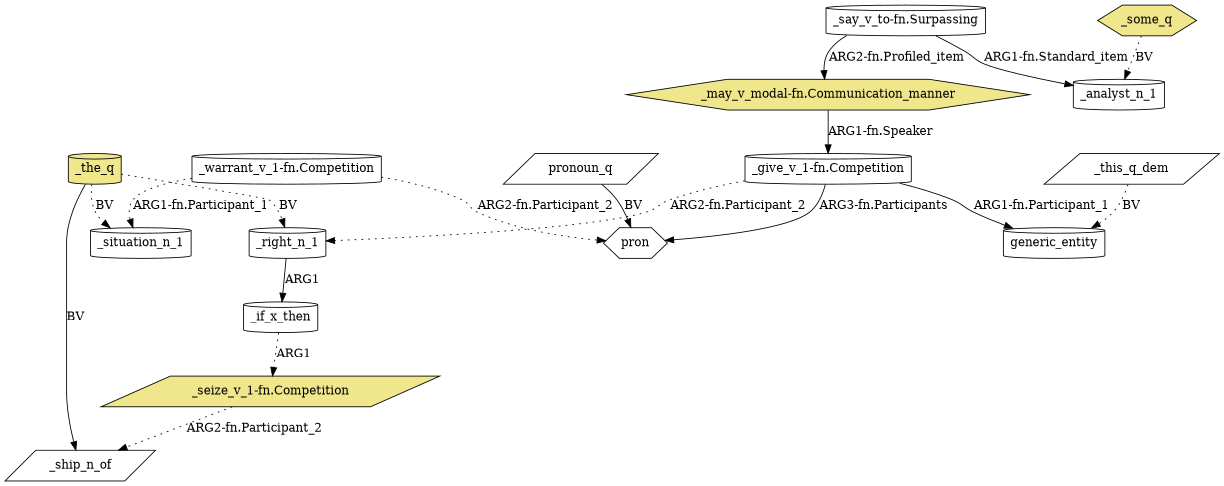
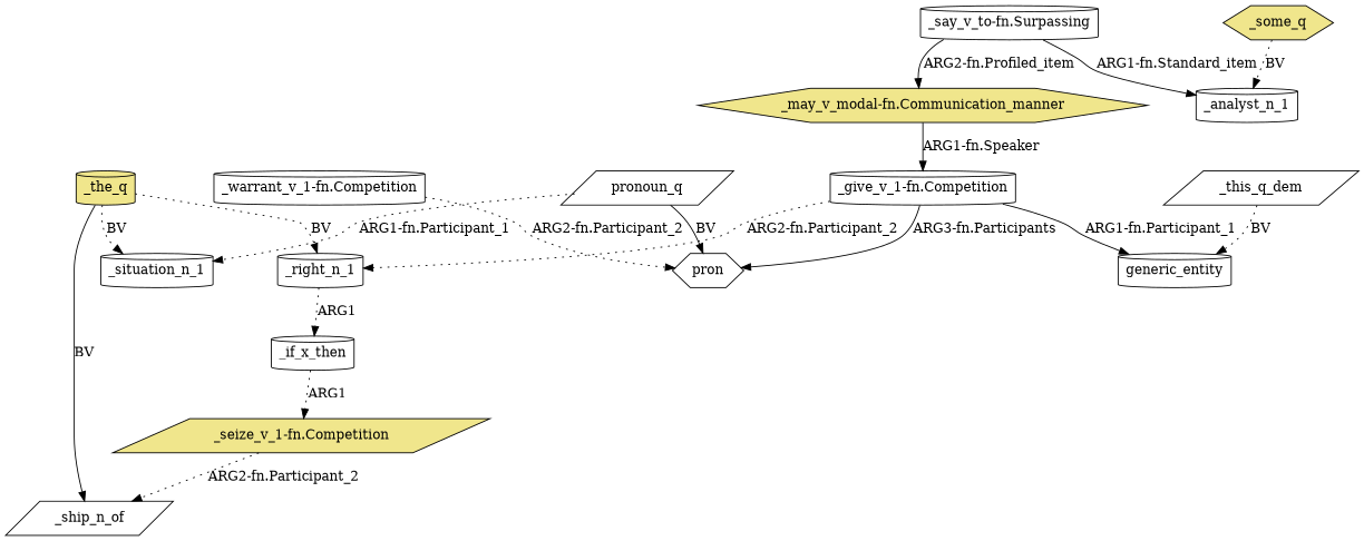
  digraph {
    node [fillcolor=white shape=cylinder style=filled]
    edge [style=dotted]
    "_give_v_1-fn.Competition"
    _right_n_1
    pron [shape=hexagon]
    generic_entity
    _if_x_then
    "_seize_v_1-fn.Competition" [fillcolor=khaki shape=parallelogram]
    _ship_n_of [shape=parallelogram]
    _the_q [fillcolor=khaki]
    _situation_n_1
    "_may_v_modal-fn.Communication_manner" [fillcolor=khaki shape=hexagon]
    "_say_v_to-fn.Surpassing"
    _analyst_n_1
    "_warrant_v_1-fn.Competition"
    _some_q [fillcolor=khaki shape=hexagon]
    pronoun_q [shape=parallelogram]
    _this_q_dem [shape=parallelogram]
    "_give_v_1-fn.Competition" -> _right_n_1 [label="ARG2-fn.Participant_2"]
    "_give_v_1-fn.Competition" -> pron [label="ARG3-fn.Participants" style=solid]
    "_give_v_1-fn.Competition" -> generic_entity [label="ARG1-fn.Participant_1" style=solid]
-   _right_n_1 -> _if_x_then [label=ARG1 style=solid]
+   _right_n_1 -> _if_x_then [label=ARG1]
    _if_x_then -> "_seize_v_1-fn.Competition" [label=ARG1]
    "_seize_v_1-fn.Competition" -> _ship_n_of [label="ARG2-fn.Participant_2"]
    _the_q -> _right_n_1 [label=BV]
    _the_q -> _ship_n_of [label=BV style=solid]
    _the_q -> _situation_n_1 [label=BV]
    "_may_v_modal-fn.Communication_manner" -> "_give_v_1-fn.Competition" [label="ARG1-fn.Speaker" style=solid]
    "_say_v_to-fn.Surpassing" -> "_may_v_modal-fn.Communication_manner" [label="ARG2-fn.Profiled_item" style=solid]
    "_say_v_to-fn.Surpassing" -> _analyst_n_1 [label="ARG1-fn.Standard_item" style=solid]
    "_warrant_v_1-fn.Competition" -> pron [label="ARG2-fn.Participant_2"]
-   "_warrant_v_1-fn.Competition" -> _situation_n_1 [label="ARG1-fn.Participant_1"]
+   pronoun_q -> _situation_n_1 [label="ARG1-fn.Participant_1"]
    _some_q -> _analyst_n_1 [label=BV]
    pronoun_q -> pron [label=BV style=solid]
    _this_q_dem -> generic_entity [label=BV]
  }
